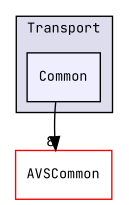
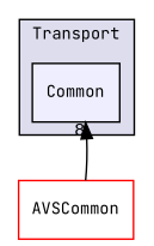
  digraph {
    compound=true
    fontname="JetBrains Mono"
    node [fontname="JetBrains Mono" fontsize=10 shape=box style=filled]
    n1 [fillcolor="#eeeeff" label=Common pencolor=black]
    n2 [color=red fillcolor=white label=AVSCommon]
    subgraph cluster_1 {
      bgcolor="#ddddee"
      fontsize=10
      label=Transport
      pencolor=black
      n1
    }
-   n1 -> n2 [headlabel=8 labeldistance=1.5 labelfontname=Helvetica labelfontsize=10 fontname="JetBrains Mono"]
+   n2 -> n1 [headlabel=8 labeldistance=1.5 labelfontname=Helvetica labelfontsize=10 fontname="JetBrains Mono"]
  }
